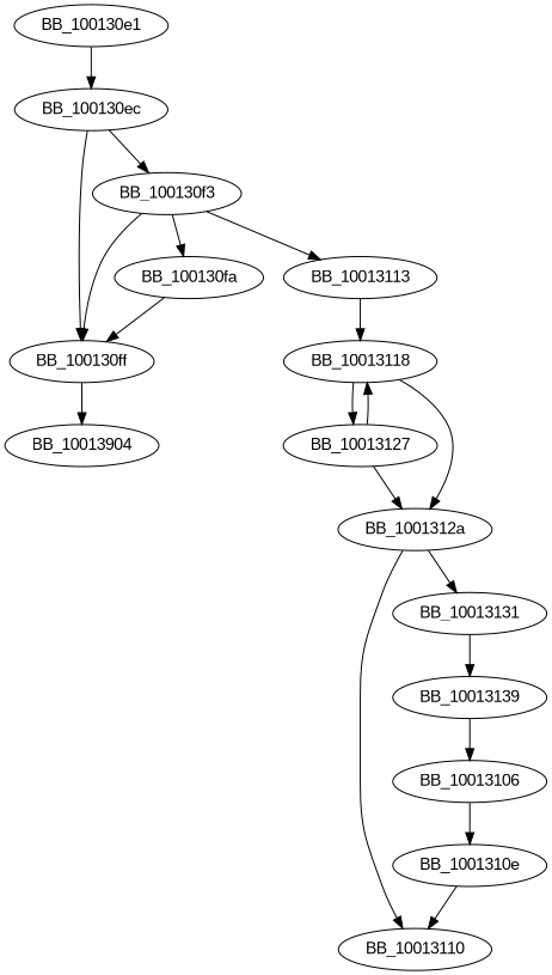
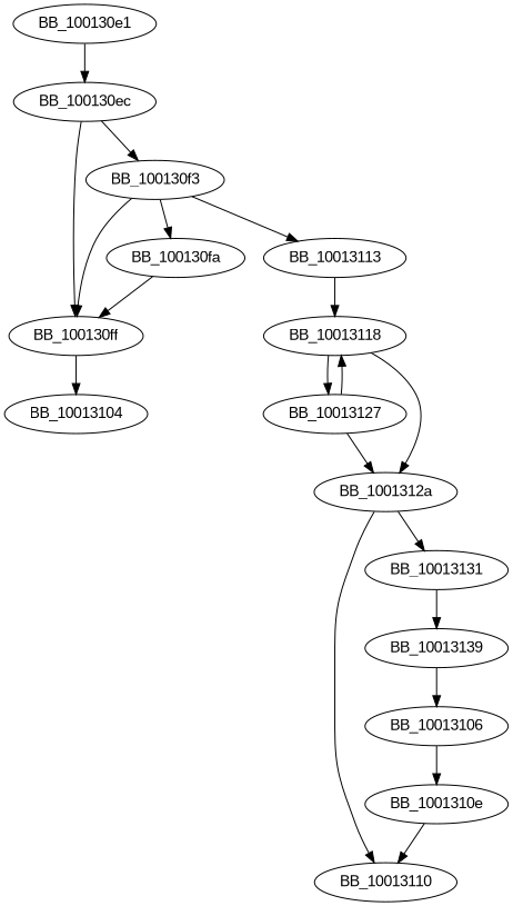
  digraph {
    fontname="Liberation Sans"
    node [fontname="Liberation Sans"]
    edge [fontname="Liberation Sans"]
    BB_100130e1
    BB_100130ec
    BB_100130ff
    BB_100130f3
-   BB_10013104 [label=BB_10013904]
+   BB_10013104
    BB_100130fa
    BB_10013113
    BB_10013118
    BB_10013127
    BB_1001312a
    BB_10013106
    BB_1001310e
    BB_10013110
    BB_10013131
    BB_10013139
    BB_100130e1 -> BB_100130ec
    BB_100130ec -> BB_100130ff
    BB_100130ec -> BB_100130f3
    BB_100130ff -> BB_10013104
    BB_100130f3 -> BB_100130ff
    BB_100130f3 -> BB_100130fa
    BB_100130f3 -> BB_10013113
    BB_100130fa -> BB_100130ff
    BB_10013113 -> BB_10013118
    BB_10013118 -> BB_10013127
    BB_10013118 -> BB_1001312a
    BB_10013127 -> BB_10013118
    BB_10013127 -> BB_1001312a
    BB_1001312a -> BB_10013110
    BB_1001312a -> BB_10013131
    BB_10013106 -> BB_1001310e
    BB_1001310e -> BB_10013110
    BB_10013131 -> BB_10013139
    BB_10013139 -> BB_10013106
  }
